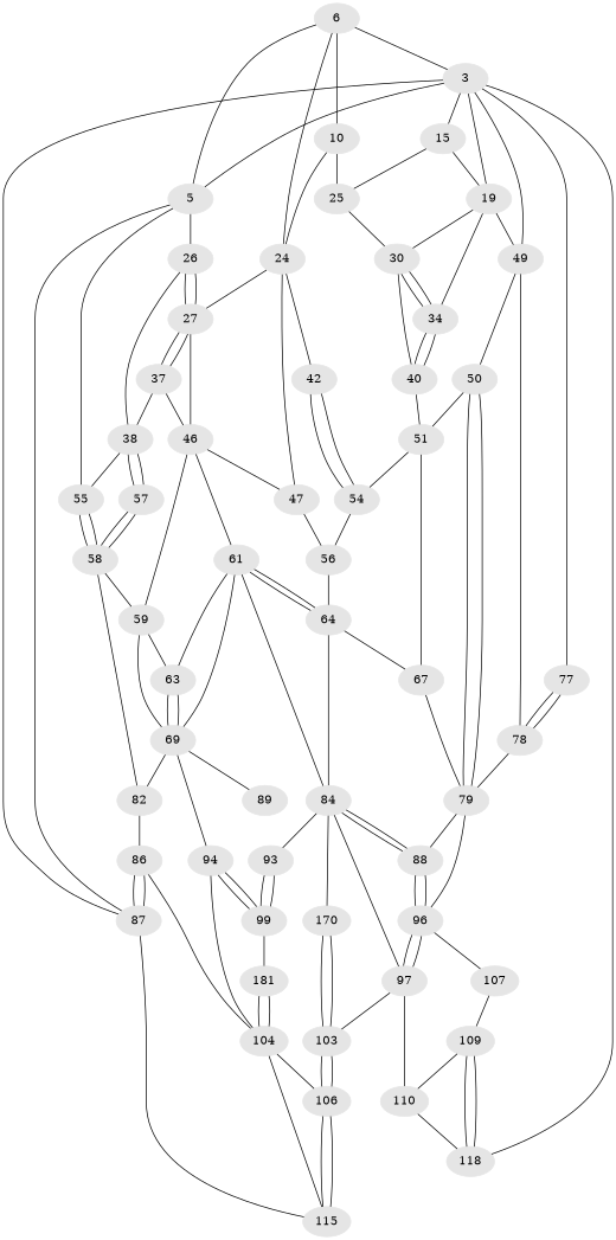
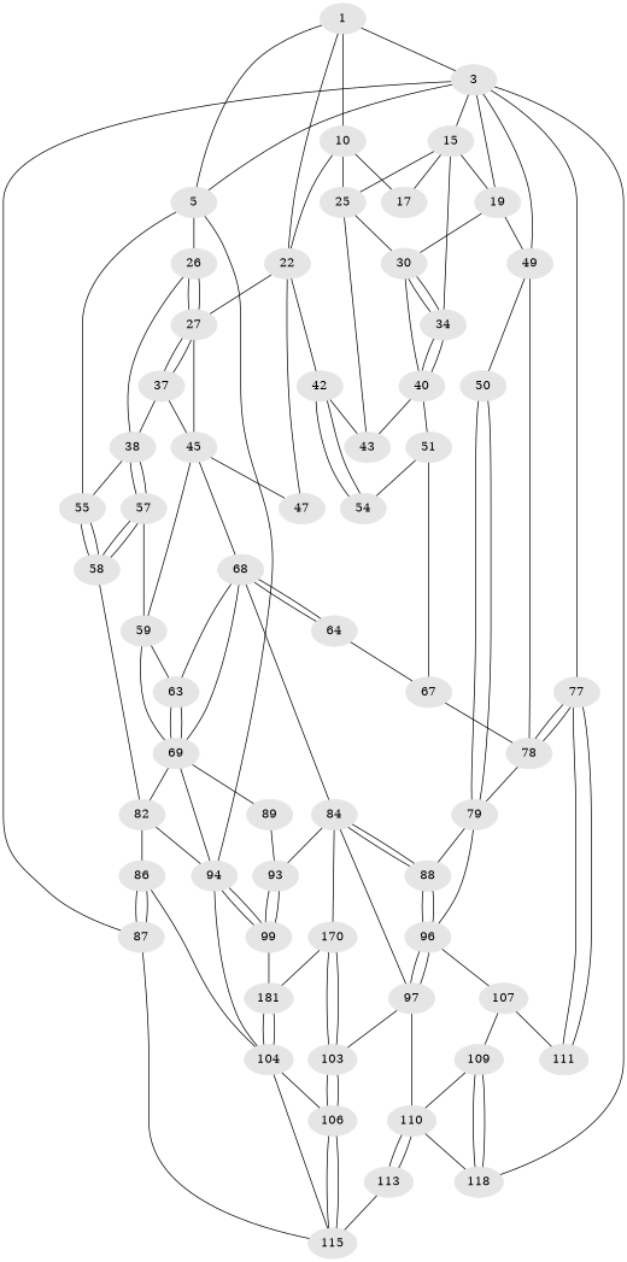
  graph {
    node [color=gray90 style=filled]
-   1 [super="+2+7" label=6]
+   1 [super="+2+7"]
    3 [super="+4+13"]
    5 [super="+35+6"]
    10 [super="+14+11"]
-   22 [super="+41+23" label=24]
+   22 [super="+41+23"]
    15 [super="+16"]
    19 [super="+20+33"]
    49 [super="+52"]
    77
    87
    118
    26 [super="+36"]
    55
+   17
    25 [super="+32"]
    27 [super="+28"]
    42
    47
    30 [super="+31"]
    34
    50
    78
+   111
    115 [super="+116"]
    38 [super="+39"]
    58
+   43
    40 [super="+44"]
    37 [super="+46"]
-   45 [super="+48" label=46]
+   45 [super="+48"]
    54
-   56
    57
    59 [super="+60"]
-   61 [super="+62"]
+   61 [super="+62" label=68]
    51 [super="+53"]
    63
    69 [super="+74+70"]
    67 [super="+68"]
    64 [super="+65"]
    84 [super="+85"]
    79 [super="+80+81"]
    88
    96 [super="+98"]
    82 [super="+83"]
    94 [super="+95"]
    86
    89
    93
    97 [super="+102"]
    n51 [label=170]
    104 [super="+105"]
    99
    107 [super="+108"]
    103
    110
    n57 [label=181]
    106
    109
+   113 [super="+114"]
    1 -- 3
    1 -- 5
    1 -- 10 [weight=2]
    1 -- 22
    3 -- 5
    3 -- 15
    3 -- 19
    3 -- 49
    3 -- 77
    3 -- 87
    3 -- 118
-   5 -- 87
+   5 -- 94
    5 -- 26 [weight=2]
    5 -- 55
    10 -- 22
+   10 -- 17 [weight=2]
    10 -- 25
    22 -- 27 [weight=2]
    22 -- 42
    22 -- 47
    15 -- 19
+   15 -- 17
    15 -- 25
    19 -- 49
    19 -- 30
-   19 -- 34
+   15 -- 34
    49 -- 50
    49 -- 78
    77 -- 78
    77 -- 78
+   77 -- 111
+   77 -- 111
    87 -- 115
    26 -- 27
    26 -- 27
    26 -- 38
    55 -- 58
    55 -- 58
    25 -- 30
+   25 -- 43
    27 -- 37
    27 -- 37
    27 -- 45
+   42 -- 43
    42 -- 54
    42 -- 54
-   47 -- 56
    30 -- 34
    30 -- 34
    30 -- 40
    34 -- 40
    34 -- 40
-   50 -- 51
    50 -- 79
    50 -- 79
    78 -- 79
    38 -- 55
    38 -- 57
    38 -- 57
    58 -- 82
+   40 -- 43
    40 -- 51
    37 -- 38
    37 -- 45
    45 -- 47
    45 -- 59
    45 -- 61
-   54 -- 56
-   56 -- 64
    57 -- 58
    57 -- 58
-   58 -- 59
+   57 -- 59
    59 -- 63
    59 -- 69
    61 -- 63
    61 -- 69
    61 -- 64 [weight=2]
    61 -- 64
    61 -- 84
    51 -- 54
    51 -- 67
    63 -- 69
    63 -- 69
    69 -- 82
    69 -- 94
    69 -- 89 [weight=2]
-   67 -- 79
+   67 -- 78
    64 -- 67 [weight=2]
-   64 -- 84
    84 -- 88
    84 -- 88
    84 -- 93
    84 -- 97
    84 -- n51
    79 -- 88
    79 -- 96
    88 -- 96
    88 -- 96
    96 -- 97
    96 -- 97
    96 -- 107
+   82 -- 94
    82 -- 86
    94 -- 104
    94 -- 99
    94 -- 99
    86 -- 87
    86 -- 87
    86 -- 104
+   89 -- 93
    93 -- 99
    93 -- 99
    97 -- 103
    97 -- 110
    n51 -- 103
    n51 -- 103
+   n51 -- n57
    104 -- 115
    104 -- 106
    99 -- n57
+   107 -- 111 [weight=2]
    107 -- 109
    103 -- 106
    103 -- 106
    110 -- 118
+   110 -- 113
+   110 -- 113
    n57 -- 104
    n57 -- 104
    106 -- 115
    106 -- 115
    109 -- 118
    109 -- 118
    109 -- 110
+   113 -- 115 [weight=3]
  }
